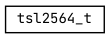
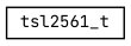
  digraph {
    rankdir=TB
    fontname="JetBrains Mono"
-   n1 [color=black fillcolor=white fontname="JetBrains Mono" fontsize=10 height=0.2 label=tsl2564_t shape=record style=filled width=0.4]
+   n1 [color=black fillcolor=white fontname="JetBrains Mono" fontsize=10 height=0.2 label=tsl2561_t shape=record style=filled width=0.4]
  }
